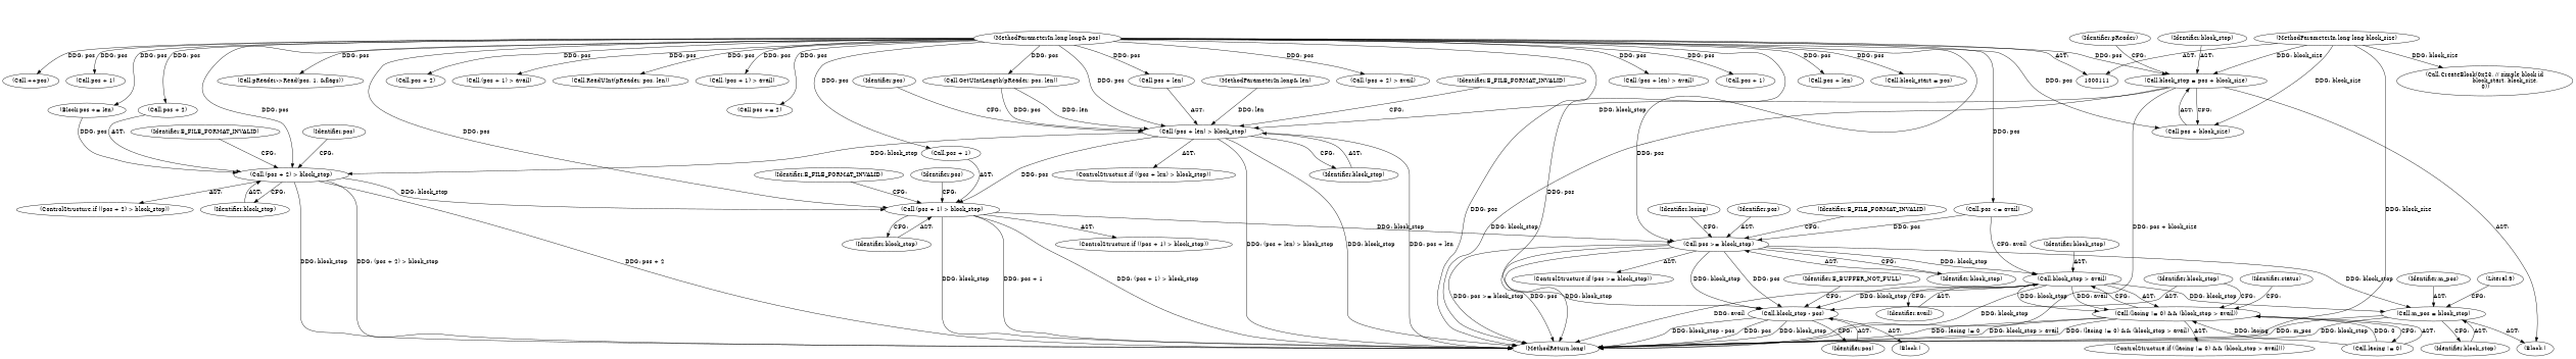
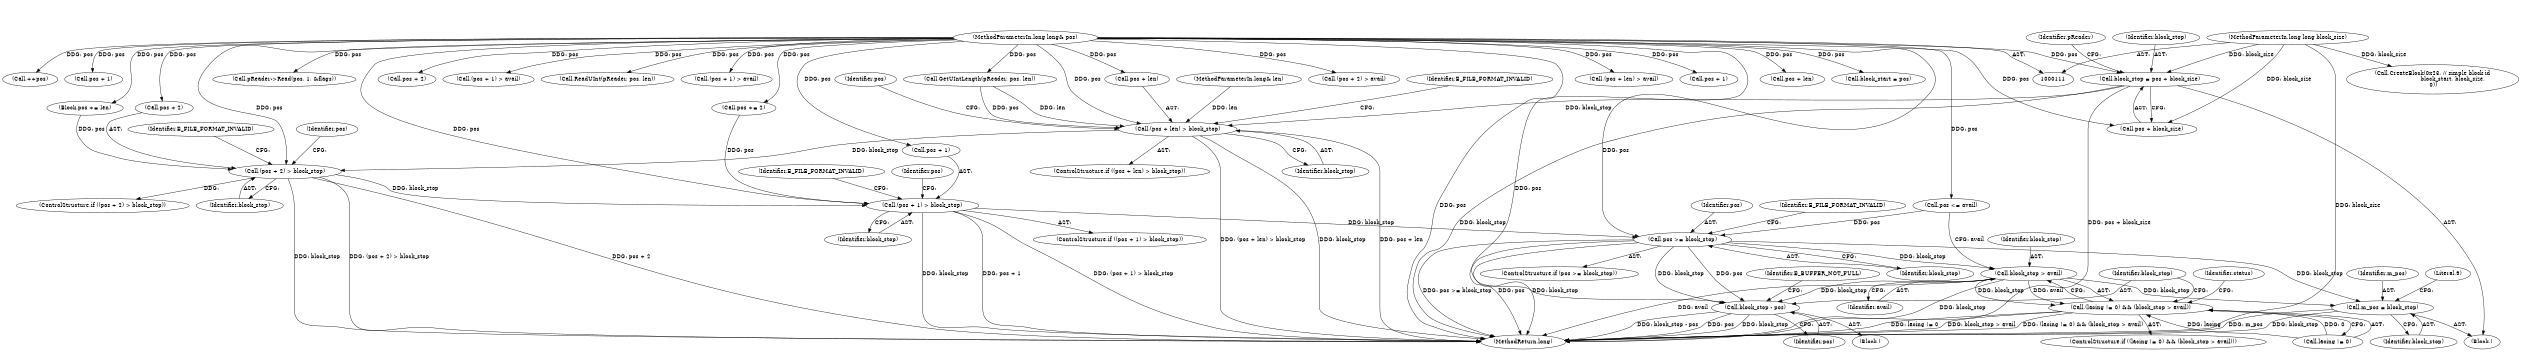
  digraph {
    n1 [label="(Call,block_stop = pos + block_size)"]
    n2 [label="(Call,(pos + len) > block_stop)"]
    n3 [label="(Call,pos + block_size)"]
    n4 [label="(Block,)"]
    n5 [label="(MethodReturn,long)"]
    n6 [label="(Call,(pos + 2) > block_stop)"]
    n7 [label="(Identifier,block_stop)"]
    n8 [label="(ControlStructure,if ((pos + len) > block_stop))"]
    n9 [label="(MethodParameterIn,long long& pos)"]
    n10 [label="(Call,(pos + 1) > block_stop)"]
    n11 [label="(Call,pos >= block_stop)"]
    n12 [label="(Call,block_stop - pos)"]
    n13 [label="(Call,(pos + 2) > avail)"]
    n14 [label="(Call,GetUIntLength(pReader, pos, len))"]
    n15 [label="(Call,(pos + len) > avail)"]
    n16 [label="(Call,pos += 2)"]
    n17 [label="(Call,pos + 1)"]
    n18 [label="(Call,pos + 2)"]
    n19 [label="(Call,pos + len)"]
    n20 [label="(Call,pos + 1)"]
    n21 [label="(Call,pos <= avail)"]
    n22 [label="(Call,pos + len)"]
    n23 [label="(Call,block_start = pos)"]
    n24 [label="(Call,++pos)"]
    n25 [label="(Call,pos + 1)"]
    n26 [label="(Block,pos += len)"]
    n27 [label="(Call,pReader->Read(pos, 1, &flags))"]
    n28 [label="(Call,pos + 2)"]
    n29 [label="(Call,(pos + 1) > avail)"]
    n30 [label="(Call,ReadUInt(pReader, pos, len))"]
    n31 [label="(Call,(pos + 1) > avail)"]
    1000111
    n33 [label="(Identifier,block_stop)"]
    n34 [label="(ControlStructure,if ((pos + 2) > block_stop))"]
    n35 [label="(Identifier,block_stop)"]
    n36 [label="(ControlStructure,if ((pos + 1) > block_stop))"]
    n37 [label="(Call,block_stop > avail)"]
    n38 [label="(Call,m_pos = block_stop)"]
    n39 [label="(ControlStructure,if (pos >= block_stop))"]
    n40 [label="(Identifier,block_stop)"]
    n41 [label="(Block,)"]
    n42 [label="(Identifier,pos)"]
    n43 [label="(MethodParameterIn,long long block_size)"]
    n44 [label="(Call,CreateBlock(0x23, // simple block id\n                       block_start, block_size,\n 0))"]
    n45 [label="(Call,(lacing != 0) && (block_stop > avail))"]
    n46 [label="(Identifier,avail)"]
    n47 [label="(Identifier,block_stop)"]
    n48 [label="(Call,lacing != 0)"]
    n49 [label="(ControlStructure,if ((lacing != 0) && (block_stop > avail)))"]
    n50 [label="(Identifier,E_FILE_FORMAT_INVALID)"]
    n51 [label="(Identifier,E_FILE_FORMAT_INVALID)"]
    n52 [label="(Identifier,E_FILE_FORMAT_INVALID)"]
-   n53 [label="(Identifier,lacing)"]
    n54 [label="(Identifier,block_stop)"]
    n55 [label="(Identifier,pos)"]
    n56 [label="(Identifier,block_stop)"]
    n57 [label="(Identifier,m_pos)"]
    n58 [label="(MethodParameterIn,long& len)"]
    n59 [label="(Identifier,pos)"]
    n60 [label="(Identifier,status)"]
    n61 [label="(Identifier,pReader)"]
    n62 [label="(Identifier,E_FILE_FORMAT_INVALID)"]
    n63 [label="(Literal,9)"]
    n64 [label="(Identifier,E_BUFFER_NOT_FULL)"]
    n65 [label="(Identifier,pos)"]
    n66 [label="(Identifier,block_stop)"]
    n67 [label="(Identifier,pos)"]
    n1 -> n2 [label="DDG: block_stop"]
    n1 -> n3 [label="CFG: "]
    n1 -> n4 [label="AST: "]
    n1 -> n5 [label="DDG: pos + block_size"]
    n1 -> n5 [label="DDG: block_stop"]
    n2 -> n5 [label="DDG: pos + len"]
    n2 -> n5 [label="DDG: (pos + len) > block_stop"]
    n2 -> n5 [label="DDG: block_stop"]
    n2 -> n6 [label="DDG: block_stop"]
    n2 -> n7 [label="CFG: "]
    n2 -> n8 [label="AST: "]
    n3 -> n1 [label="AST: "]
    n6 -> n5 [label="DDG: block_stop"]
    n6 -> n5 [label="DDG: (pos + 2) > block_stop"]
    n6 -> n5 [label="DDG: pos + 2"]
    n6 -> n10 [label="DDG: block_stop"]
    n6 -> n33 [label="CFG: "]
-   n6 -> n34 [label="AST: "]
+   n6 -> n34 [label="DDG: "]
    n7 -> n2 [label="AST: "]
    n9 -> n1 [label="DDG: pos"]
    n9 -> n2 [label="DDG: pos"]
    n9 -> n3 [label="DDG: pos"]
    n9 -> n5 [label="DDG: pos"]
    n9 -> n6 [label="DDG: pos"]
    n9 -> n10 [label="DDG: pos"]
    n9 -> n11 [label="DDG: pos"]
    n9 -> n12 [label="DDG: pos"]
    n9 -> n13 [label="DDG: pos"]
    n9 -> n14 [label="DDG: pos"]
    n9 -> n15 [label="DDG: pos"]
    n9 -> n16 [label="DDG: pos"]
    n9 -> n17 [label="DDG: pos"]
    n9 -> n18 [label="DDG: pos"]
    n9 -> n19 [label="DDG: pos"]
    n9 -> n20 [label="DDG: pos"]
    n9 -> n21 [label="DDG: pos"]
    n9 -> n22 [label="DDG: pos"]
    n9 -> n23 [label="DDG: pos"]
    n9 -> n24 [label="DDG: pos"]
    n9 -> n25 [label="DDG: pos"]
    n9 -> n26 [label="DDG: pos"]
    n9 -> n27 [label="DDG: pos"]
    n9 -> n28 [label="DDG: pos"]
    n9 -> n29 [label="DDG: pos"]
    n9 -> n30 [label="DDG: pos"]
    n9 -> n31 [label="DDG: pos"]
    n9 -> 1000111 [label="AST: "]
    n10 -> n5 [label="DDG: pos + 1"]
    n10 -> n5 [label="DDG: (pos + 1) > block_stop"]
    n10 -> n5 [label="DDG: block_stop"]
    n10 -> n11 [label="DDG: block_stop"]
    n10 -> n35 [label="CFG: "]
    n10 -> n36 [label="AST: "]
    n11 -> n5 [label="DDG: block_stop"]
    n11 -> n5 [label="DDG: pos >= block_stop"]
    n11 -> n5 [label="DDG: pos"]
    n11 -> n12 [label="DDG: block_stop"]
    n11 -> n12 [label="DDG: pos"]
    n11 -> n37 [label="DDG: block_stop"]
    n11 -> n38 [label="DDG: block_stop"]
    n11 -> n39 [label="AST: "]
    n11 -> n40 [label="CFG: "]
    n12 -> n5 [label="DDG: block_stop - pos"]
    n12 -> n5 [label="DDG: pos"]
    n12 -> n5 [label="DDG: block_stop"]
    n12 -> n41 [label="AST: "]
    n12 -> n42 [label="CFG: "]
    n14 -> n2 [label="DDG: pos"]
    n14 -> n2 [label="DDG: len"]
-   n2 -> n10 [label="DDG: pos"]
+   n16 -> n10 [label="DDG: pos"]
    n18 -> n6 [label="AST: "]
    n19 -> n2 [label="AST: "]
    n20 -> n10 [label="AST: "]
    n21 -> n11 [label="DDG: pos"]
    n21 -> n37 [label="CFG: avail"]
    n26 -> n6 [label="DDG: pos"]
    n33 -> n6 [label="AST: "]
    n35 -> n10 [label="AST: "]
    n37 -> n5 [label="DDG: block_stop"]
    n37 -> n5 [label="DDG: avail"]
    n37 -> n12 [label="DDG: block_stop"]
    n37 -> n38 [label="DDG: block_stop"]
    n37 -> n45 [label="AST: "]
    n37 -> n45 [label="DDG: block_stop"]
    n37 -> n45 [label="DDG: avail"]
    n37 -> n46 [label="CFG: "]
    n38 -> n4 [label="AST: "]
    n38 -> n5 [label="DDG: block_stop"]
    n38 -> n5 [label="DDG: m_pos"]
    n38 -> n47 [label="CFG: "]
    n40 -> n11 [label="AST: "]
    n42 -> n12 [label="AST: "]
    n43 -> n1 [label="DDG: block_size"]
    n43 -> n3 [label="DDG: block_size"]
    n43 -> n5 [label="DDG: block_size"]
    n43 -> 1000111 [label="AST: "]
    n43 -> n44 [label="DDG: block_size"]
    n45 -> n5 [label="DDG: lacing != 0"]
    n45 -> n5 [label="DDG: block_stop > avail"]
    n45 -> n5 [label="DDG: (lacing != 0) && (block_stop > avail)"]
    n45 -> n37 [label="CFG: "]
    n45 -> n48 [label="CFG: "]
    n45 -> n49 [label="AST: "]
    n46 -> n37 [label="AST: "]
    n47 -> n38 [label="AST: "]
    n48 -> n45 [label="AST: "]
    n48 -> n45 [label="DDG: lacing"]
    n48 -> n45 [label="DDG: 0"]
    n50 -> n11 [label="CFG: "]
    n51 -> n6 [label="CFG: "]
    n52 -> n10 [label="CFG: "]
-   n53 -> n11 [label="CFG: "]
    n54 -> n1 [label="AST: "]
    n55 -> n2 [label="CFG: "]
    n56 -> n12 [label="AST: "]
    n56 -> n45 [label="CFG: "]
    n57 -> n38 [label="AST: "]
    n58 -> n2 [label="DDG: len"]
    n59 -> n11 [label="AST: "]
    n60 -> n45 [label="CFG: "]
    n61 -> n1 [label="CFG: "]
    n62 -> n2 [label="CFG: "]
    n63 -> n38 [label="CFG: "]
    n64 -> n12 [label="CFG: "]
    n65 -> n6 [label="CFG: "]
    n66 -> n37 [label="AST: "]
    n67 -> n10 [label="CFG: "]
  }
